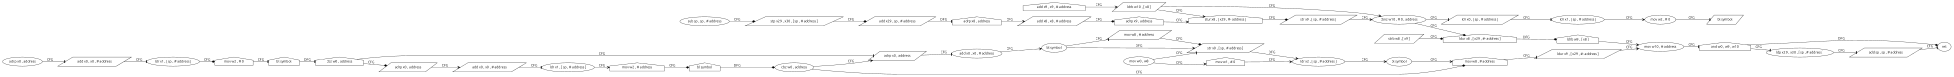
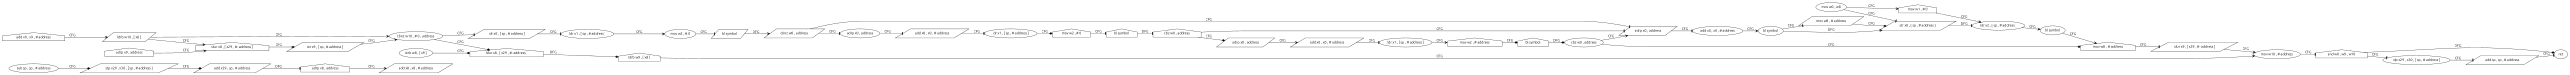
  digraph {
    fontname=Ubuntu
    rankdir=LR
    node [fontname=Ubuntu shape=ellipse]
    edge [arrowhead=tee fontname=Ubuntu]
    n1 [label="sub sp , sp , # address"]
    n2 [label="stp x29 , x30 , [ sp , # address ]" shape=parallelogram]
    n3 [label="add x29 , sp , # address" shape=parallelogram]
    n4 [label="adrp x8 , address" shape=house]
    n5 [label="add x8 , x8 , # address" shape=parallelogram]
    n6 [label="adrp x9 , address" shape=house]
    n7 [label="stur x8 , [ x29 , #- address ]" shape=house]
    n8 [label="add x9 , x9 , # address" shape=house]
    n9 [label="ldrb w10 , [ x8 ]" shape=parallelogram]
    n10 [label="tbnz w10 , # 0 , address"]
    n11 [label="str x9 , [ sp , # address ]" shape=parallelogram]
    n12 [label="ldur x8 , [ x29 , #- address ]" shape=house]
    n13 [label="ldr x0 , [ sp , # address ]" shape=parallelogram]
    n14 [label="ldrb w9 , [ x8 ]" shape=house]
    n15 [label="ldr x1 , [ sp , # address ]"]
    n16 [label="mov w10 , # address"]
    n17 [label="mov w2 , # 0"]
    n18 [label="and w0 , w9 , w10" shape=house]
    n19 [label="ldp x29 , x30 , [ sp , # address ]"]
    n20 [label=ret]
    n21 [label="add sp , sp , # address" shape=parallelogram]
    n22 [label="bl symbol" shape=parallelogram]
+   n23 [label="cbnz w0 , address" shape=parallelogram]
    n24 [label="adrp x0 , address" shape=parallelogram]
    n25 [label="adrp x0 , address"]
    n26 [label="add x0 , x0 , # address"]
    n27 [label="add x0 , x0 , # address" shape=parallelogram]
    n28 [label="bl symbol"]
    n29 [label="ldr x1 , [ sp , # address ]"]
    n30 [label="mov w8 , # address" shape=parallelogram]
    n31 [label="str x0 , [ sp , # address ]" shape=parallelogram]
    n32 [label="ldr x2 , [ sp , # address ]"]
    n33 [label="mov w0 , w8"]
    n34 [label="mov w1 , # 0" shape=house]
    n35 [label="bl symbol"]
    n36 [label="mov w8 , # address" shape=house]
    n37 [label="ldur x9 , [ x29 , #- address ]" shape=parallelogram]
    n38 [label="mov w2 , # 0" shape=house]
    n39 [label="bl symbol" shape=house]
    n40 [label="cbz w0 , address" shape=house]
    n41 [label="adrp x0 , address" shape=parallelogram]
    n42 [label="add x0 , x0 , # address" shape=parallelogram]
    n43 [label="ldr x1 , [ sp , # address ]"]
    n44 [label="mov w2 , # address" shape=house]
    n45 [label="bl symbol" shape=house]
    n46 [label="cbz w0 , address"]
-   n47 [label="strb w8 , [ x9 ]" shape=parallelogram]
+   n47 [label="strb w8 , [ x9 ]"]
    n1 -> n2 [arrowhead=diamond label=CFG]
    n2 -> n3 [arrowhead=diamond label=CFG]
    n3 -> n4 [label=DFG]
    n4 -> n5 [arrowhead=vee label=CFG]
-   n5 -> n6 [arrowhead=diamond label=CFG]
    n6 -> n7 [arrowhead=vee label=CFG]
    n7 -> n11 [arrowhead=diamond label=CFG]
    n8 -> n9 [arrowhead=vee label=CFG]
    n9 -> n7 [arrowhead=vee label=CFG]
    n9 -> n10 [arrowhead=vee label=CFG]
    n10 -> n12 [arrowhead=diamond label=CFG]
    n10 -> n13 [label=CFG]
    n11 -> n10 [arrowhead=vee label=CFG]
    n12 -> n14 [arrowhead=diamond label=DFG]
    n13 -> n15 [label=CFG]
    n14 -> n16 [arrowhead=vee label=CFG]
    n15 -> n17 [arrowhead=vee label=CFG]
    n16 -> n18 [label=CFG]
    n17 -> n22 [label=CFG]
    n18 -> n19 [label=CFG]
    n18 -> n20 [arrowhead=diamond label=DFG]
    n19 -> n21 [label=CFG]
    n21 -> n20 [label=CFG]
+   n22 -> n23 [arrowhead=vee label=DFG]
+   n23 -> n24 [label=CFG]
+   n23 -> n25 [label=CFG]
    n24 -> n26 [label=CFG]
    n25 -> n27 [label=CFG]
    n26 -> n28 [arrowhead=vee label=CFG]
    n27 -> n29 [label=CFG]
    n28 -> n30 [label=CFG]
    n28 -> n31 [arrowhead=vee label=DFG]
    n29 -> n38 [arrowhead=diamond label=CFG]
    n30 -> n31 [arrowhead=diamond label=CFG]
-   n31 -> n32 [arrowhead=vee label=DFG]
+   n31 -> n32 [label=DFG]
    n32 -> n35 [arrowhead=vee label=CFG]
    n33 -> n31 [label=CFG]
    n33 -> n34 [arrowhead=vee label=CFG]
    n34 -> n32 [arrowhead=vee label=CFG]
    n35 -> n36 [arrowhead=vee label=CFG]
    n36 -> n37 [label=CFG]
    n37 -> n16 [arrowhead=vee label=CFG]
    n38 -> n39 [label=CFG]
    n39 -> n40 [label=DFG]
    n40 -> n24 [label=CFG]
    n40 -> n41 [arrowhead=diamond label=CFG]
    n41 -> n42 [arrowhead=vee label=CFG]
    n42 -> n43 [label=CFG]
    n43 -> n44 [arrowhead=vee label=CFG]
    n44 -> n45 [arrowhead=diamond label=CFG]
    n45 -> n46 [arrowhead=diamond label=DFG]
    n46 -> n24 [arrowhead=vee label=CFG]
    n46 -> n36 [arrowhead=diamond label=CFG]
    n47 -> n12 [arrowhead=diamond label=CFG]
  }
